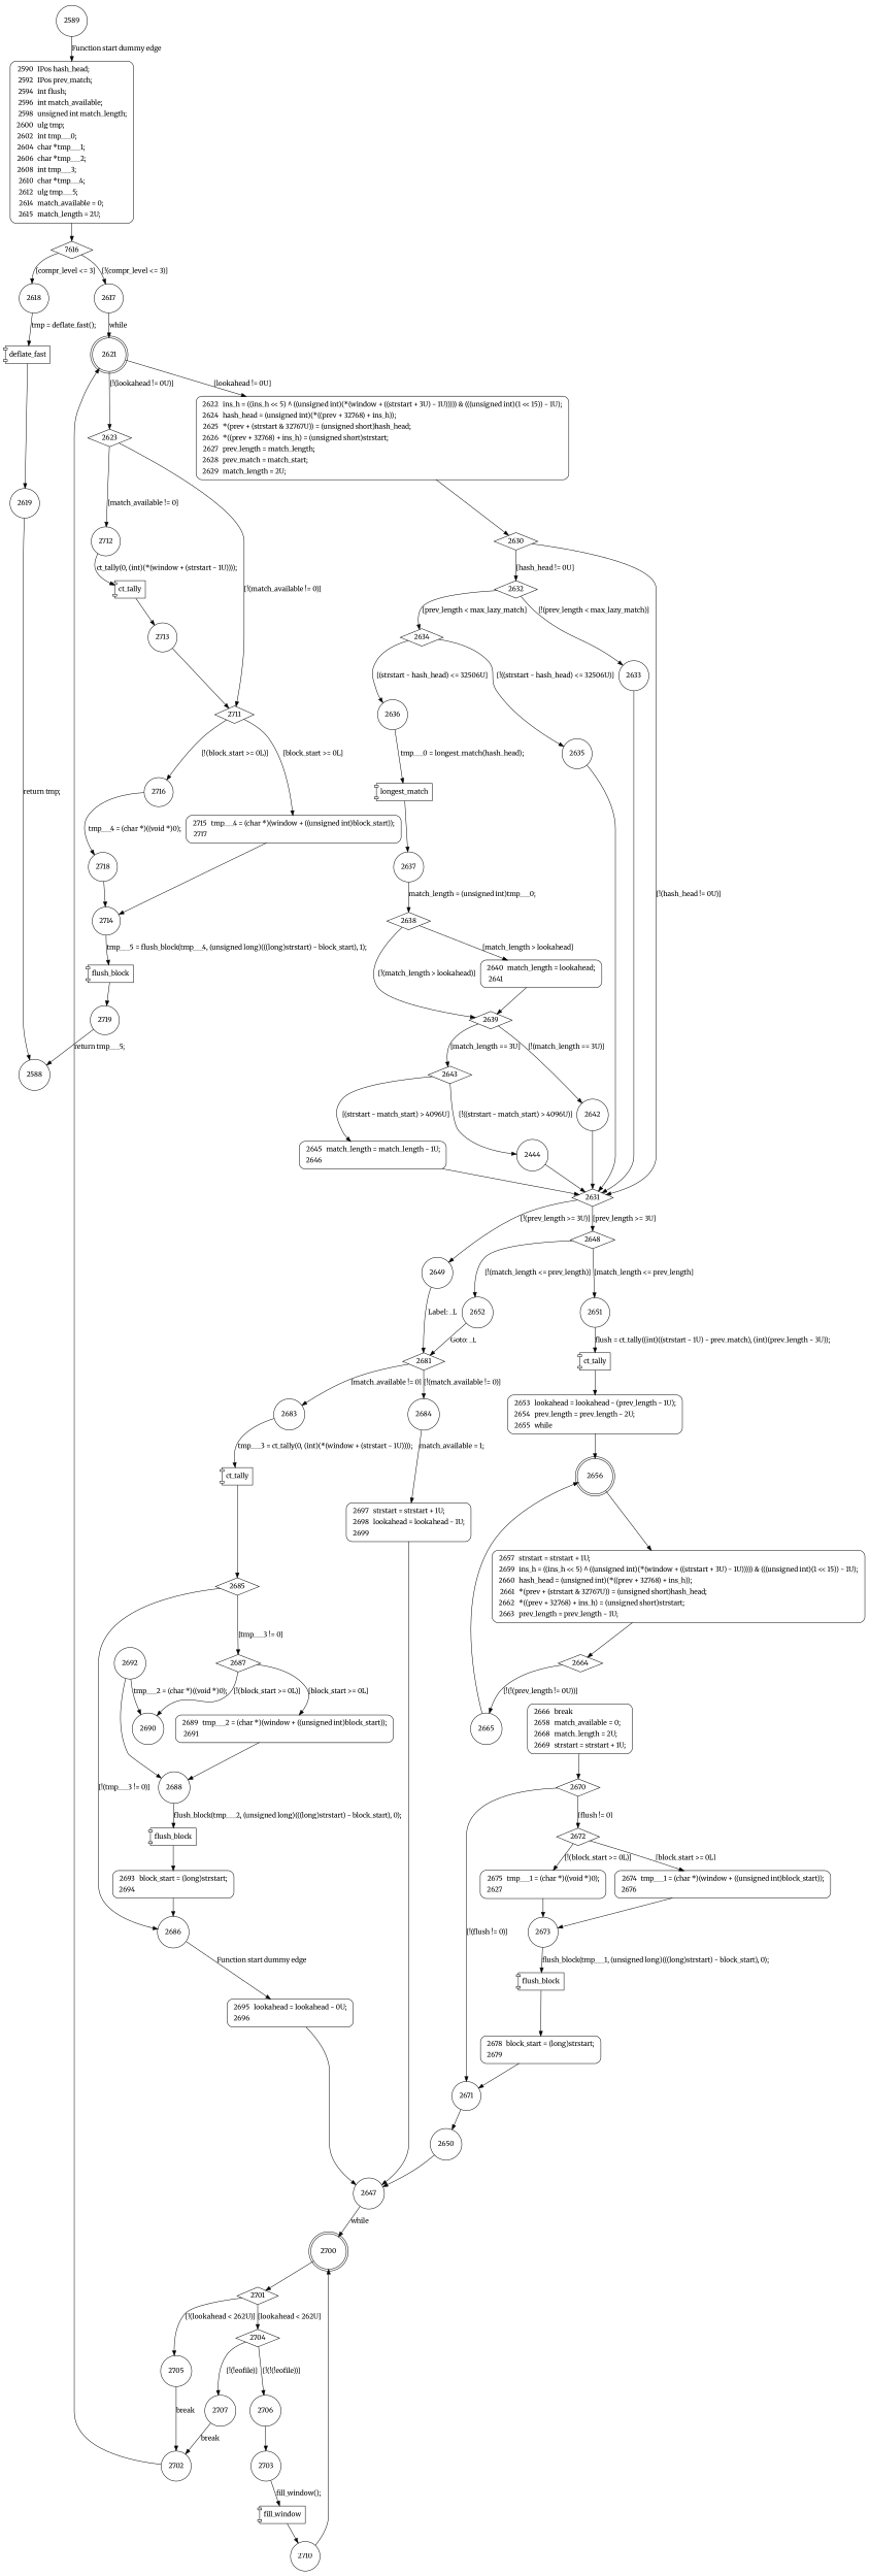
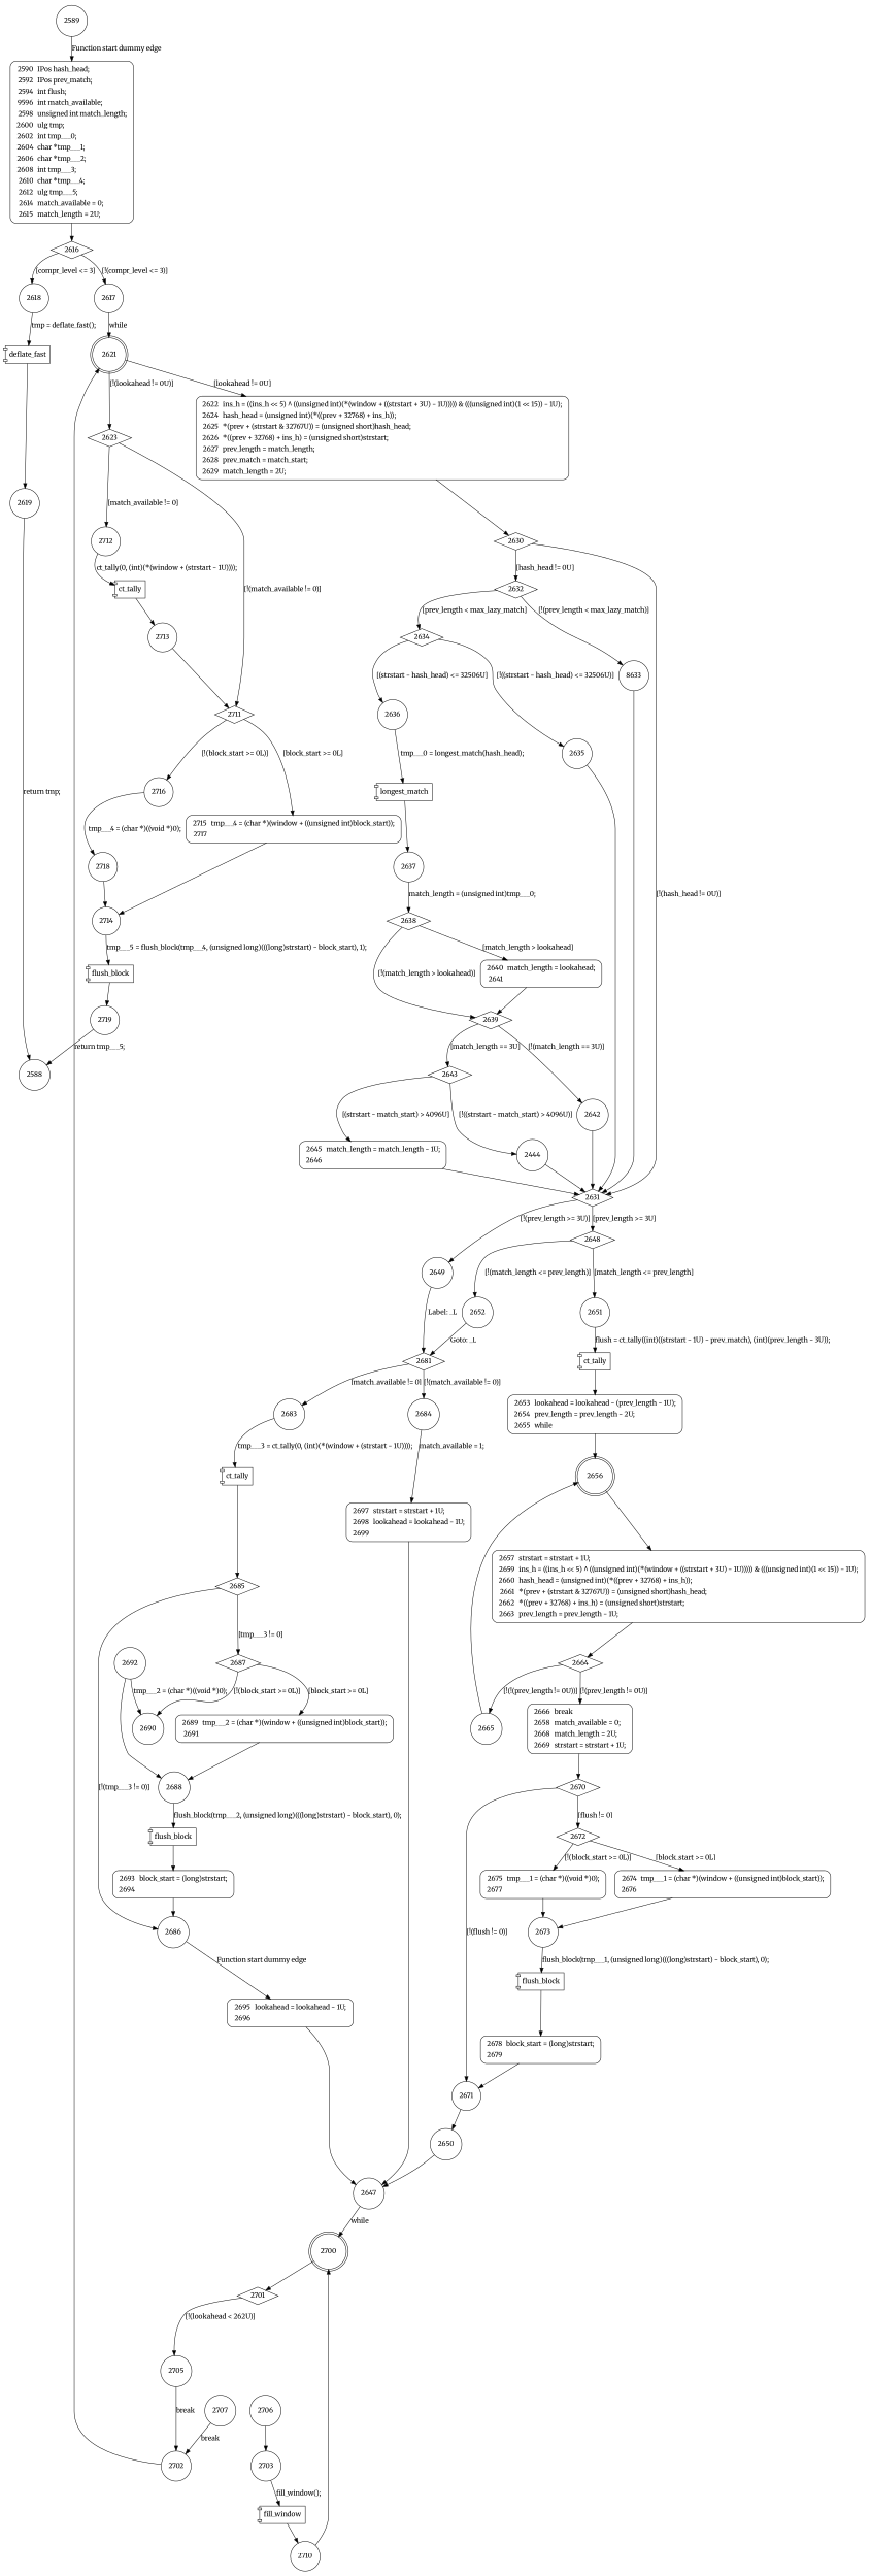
  digraph {
    fontname=Merriweather
    node [fontname=Merriweather shape=circle]
    edge [fontname=Merriweather]
-   n1 [fillcolor=white label=<<table border="0" cellborder="0" cellpadding="3" bgcolor="white"><tr><td align="right">2590</td><td align="left">IPos hash_head;</td></tr><tr><td align="right">2592</td><td align="left">IPos prev_match;</td></tr><tr><td align="right">2594</td><td align="left">int flush;</td></tr><tr><td align="right">2596</td><td align="left">int match_available;</td></tr><tr><td align="right">2598</td><td align="left">unsigned int match_length;</td></tr><tr><td align="right">2600</td><td align="left">ulg tmp;</td></tr><tr><td align="right">2602</td><td align="left">int tmp___0;</td></tr><tr><td align="right">2604</td><td align="left">char *tmp___1;</td></tr><tr><td align="right">2606</td><td align="left">char *tmp___2;</td></tr><tr><td align="right">2608</td><td align="left">int tmp___3;</td></tr><tr><td align="right">2610</td><td align="left">char *tmp___4;</td></tr><tr><td align="right">2612</td><td align="left">ulg tmp___5;</td></tr><tr><td align="right">2614</td><td align="left">match_available = 0;</td></tr><tr><td align="right">2615</td><td align="left">match_length = 2U;</td></tr></table>> penwidth=1 shape=Mrecord style="filled,bold"]
+   n1 [fillcolor=white label=<<table border="0" cellborder="0" cellpadding="3" bgcolor="white"><tr><td align="right">2590</td><td align="left">IPos hash_head;</td></tr><tr><td align="right">2592</td><td align="left">IPos prev_match;</td></tr><tr><td align="right">2594</td><td align="left">int flush;</td></tr><tr><td align="right">9596</td><td align="left">int match_available;</td></tr><tr><td align="right">2598</td><td align="left">unsigned int match_length;</td></tr><tr><td align="right">2600</td><td align="left">ulg tmp;</td></tr><tr><td align="right">2602</td><td align="left">int tmp___0;</td></tr><tr><td align="right">2604</td><td align="left">char *tmp___1;</td></tr><tr><td align="right">2606</td><td align="left">char *tmp___2;</td></tr><tr><td align="right">2608</td><td align="left">int tmp___3;</td></tr><tr><td align="right">2610</td><td align="left">char *tmp___4;</td></tr><tr><td align="right">2612</td><td align="left">ulg tmp___5;</td></tr><tr><td align="right">2614</td><td align="left">match_available = 0;</td></tr><tr><td align="right">2615</td><td align="left">match_length = 2U;</td></tr></table>> penwidth=1 shape=Mrecord style="filled,bold"]
    2589
-   2616 [shape=diamond label=7616]
+   2616 [shape=diamond]
    2617
    2618
    2621 [shape=doublecircle]
    n7 [label=deflate_fast shape=component]
    2623 [shape=diamond]
    n9 [fillcolor=white label=<<table border="0" cellborder="0" cellpadding="3" bgcolor="white"><tr><td align="right">2622</td><td align="left">ins_h = ((ins_h &lt;&lt; 5) ^ ((unsigned int)(*(window + ((strstart + 3U) - 1U))))) &amp; (((unsigned int)(1 &lt;&lt; 15)) - 1U);</td></tr><tr><td align="right">2624</td><td align="left">hash_head = (unsigned int)(*((prev + 32768) + ins_h));</td></tr><tr><td align="right">2625</td><td align="left">*(prev + (strstart &amp; 32767U)) = (unsigned short)hash_head;</td></tr><tr><td align="right">2626</td><td align="left">*((prev + 32768) + ins_h) = (unsigned short)strstart;</td></tr><tr><td align="right">2627</td><td align="left">prev_length = match_length;</td></tr><tr><td align="right">2628</td><td align="left">prev_match = match_start;</td></tr><tr><td align="right">2629</td><td align="left">match_length = 2U;</td></tr></table>> penwidth=1 shape=Mrecord style="filled,bold"]
    2619
    2588
    2711 [shape=diamond]
    2712
    2630 [shape=diamond]
    2716
    n16 [fillcolor=white label=<<table border="0" cellborder="0" cellpadding="3" bgcolor="white"><tr><td align="right">2715</td><td align="left">tmp___4 = (char *)(window + ((unsigned int)block_start));</td></tr><tr><td align="right">2717</td><td align="left"></td></tr></table>> penwidth=1 shape=Mrecord style="filled,bold"]
    n17 [label=ct_tally shape=component]
    2631 [shape=diamond]
    2632 [shape=diamond]
    2649
    2648 [shape=diamond]
-   2633
+   2633 [label=8633]
    2634 [shape=diamond]
    2681 [shape=diamond]
    2652
    2651
    2635
    2636
    n29 [label=longest_match shape=component]
    2637
    2638 [shape=diamond]
    2639 [shape=diamond]
    n33 [fillcolor=white label=<<table border="0" cellborder="0" cellpadding="3" bgcolor="white"><tr><td align="right">2640</td><td align="left">match_length = lookahead;</td></tr><tr><td align="right">2641</td><td align="left"></td></tr></table>> penwidth=1 shape=Mrecord style="filled,bold"]
    2642
    2643 [shape=diamond]
    n36 [label=2444]
    n37 [fillcolor=white label=<<table border="0" cellborder="0" cellpadding="3" bgcolor="white"><tr><td align="right">2645</td><td align="left">match_length = match_length - 1U;</td></tr><tr><td align="right">2646</td><td align="left"></td></tr></table>> penwidth=1 shape=Mrecord style="filled,bold"]
    2684
    2683
    n40 [label=ct_tally shape=component]
    n41 [fillcolor=white label=<<table border="0" cellborder="0" cellpadding="3" bgcolor="white"><tr><td align="right">2653</td><td align="left">lookahead = lookahead - (prev_length - 1U);</td></tr><tr><td align="right">2654</td><td align="left">prev_length = prev_length - 2U;</td></tr><tr><td align="right">2655</td><td align="left">while</td></tr></table>> penwidth=1 shape=Mrecord style="filled,bold"]
    2656 [shape=doublecircle]
    n43 [fillcolor=white label=<<table border="0" cellborder="0" cellpadding="3" bgcolor="white"><tr><td align="right">2657</td><td align="left">strstart = strstart + 1U;</td></tr><tr><td align="right">2659</td><td align="left">ins_h = ((ins_h &lt;&lt; 5) ^ ((unsigned int)(*(window + ((strstart + 3U) - 1U))))) &amp; (((unsigned int)(1 &lt;&lt; 15)) - 1U);</td></tr><tr><td align="right">2660</td><td align="left">hash_head = (unsigned int)(*((prev + 32768) + ins_h));</td></tr><tr><td align="right">2661</td><td align="left">*(prev + (strstart &amp; 32767U)) = (unsigned short)hash_head;</td></tr><tr><td align="right">2662</td><td align="left">*((prev + 32768) + ins_h) = (unsigned short)strstart;</td></tr><tr><td align="right">2663</td><td align="left">prev_length = prev_length - 1U;</td></tr></table>> penwidth=1 shape=Mrecord style="filled,bold"]
    2664 [shape=diamond]
    2665
    n46 [fillcolor=white label=<<table border="0" cellborder="0" cellpadding="3" bgcolor="white"><tr><td align="right">2666</td><td align="left">break</td></tr><tr><td align="right">2658</td><td align="left">match_available = 0;</td></tr><tr><td align="right">2668</td><td align="left">match_length = 2U;</td></tr><tr><td align="right">2669</td><td align="left">strstart = strstart + 1U;</td></tr></table>> penwidth=1 shape=Mrecord style="filled,bold"]
    2670 [shape=diamond]
    2671
    2672 [shape=diamond]
    2650
-   n51 [fillcolor=white label=<<table border="0" cellborder="0" cellpadding="3" bgcolor="white"><tr><td align="right">2675</td><td align="left">tmp___1 = (char *)((void *)0);</td></tr><tr><td align="right">2627</td><td align="left"></td></tr></table>> penwidth=1 shape=Mrecord style="filled,bold"]
+   n51 [fillcolor=white label=<<table border="0" cellborder="0" cellpadding="3" bgcolor="white"><tr><td align="right">2675</td><td align="left">tmp___1 = (char *)((void *)0);</td></tr><tr><td align="right">2677</td><td align="left"></td></tr></table>> penwidth=1 shape=Mrecord style="filled,bold"]
    n52 [fillcolor=white label=<<table border="0" cellborder="0" cellpadding="3" bgcolor="white"><tr><td align="right">2674</td><td align="left">tmp___1 = (char *)(window + ((unsigned int)block_start));</td></tr><tr><td align="right">2676</td><td align="left"></td></tr></table>> penwidth=1 shape=Mrecord style="filled,bold"]
    2647
    2673
    n55 [label=flush_block shape=component]
    n56 [fillcolor=white label=<<table border="0" cellborder="0" cellpadding="3" bgcolor="white"><tr><td align="right">2678</td><td align="left">block_start = (long)strstart;</td></tr><tr><td align="right">2679</td><td align="left"></td></tr></table>> penwidth=1 shape=Mrecord style="filled,bold"]
    2700 [shape=doublecircle]
    2701 [shape=diamond]
    2705
-   2704 [shape=diamond]
    2702
    2706
    2707
    2703
    n65 [label=fill_window shape=component]
    2710
    n67 [fillcolor=white label=<<table border="0" cellborder="0" cellpadding="3" bgcolor="white"><tr><td align="right">2697</td><td align="left">strstart = strstart + 1U;</td></tr><tr><td align="right">2698</td><td align="left">lookahead = lookahead - 1U;</td></tr><tr><td align="right">2699</td><td align="left"></td></tr></table>> penwidth=1 shape=Mrecord style="filled,bold"]
    n68 [label=ct_tally shape=component]
    2685 [shape=diamond]
    2686
    2687 [shape=diamond]
-   n72 [fillcolor=white label=<<table border="0" cellborder="0" cellpadding="3" bgcolor="white"><tr><td align="right">2695</td><td align="left">lookahead = lookahead - 0U;</td></tr><tr><td align="right">2696</td><td align="left"></td></tr></table>> penwidth=1 shape=Mrecord style="filled,bold"]
+   n72 [fillcolor=white label=<<table border="0" cellborder="0" cellpadding="3" bgcolor="white"><tr><td align="right">2695</td><td align="left">lookahead = lookahead - 1U;</td></tr><tr><td align="right">2696</td><td align="left"></td></tr></table>> penwidth=1 shape=Mrecord style="filled,bold"]
    2690
    n74 [fillcolor=white label=<<table border="0" cellborder="0" cellpadding="3" bgcolor="white"><tr><td align="right">2689</td><td align="left">tmp___2 = (char *)(window + ((unsigned int)block_start));</td></tr><tr><td align="right">2691</td><td align="left"></td></tr></table>> penwidth=1 shape=Mrecord style="filled,bold"]
    2688
    2692
    n77 [label=flush_block shape=component]
    n78 [fillcolor=white label=<<table border="0" cellborder="0" cellpadding="3" bgcolor="white"><tr><td align="right">2693</td><td align="left">block_start = (long)strstart;</td></tr><tr><td align="right">2694</td><td align="left"></td></tr></table>> penwidth=1 shape=Mrecord style="filled,bold"]
    2718
    2714
    2713
    n82 [label=flush_block shape=component]
    2719
    n1 -> 2616
    2589 -> n1 [label="Function start dummy edge"]
    2616 -> 2617 [label="[!(compr_level <= 3)]"]
    2616 -> 2618 [label="[compr_level <= 3]"]
    2617 -> 2621 [label=while]
    2618 -> n7 [label="tmp = deflate_fast();"]
    2621 -> 2623 [label="[!(lookahead != 0U)]"]
    2621 -> n9 [label="[lookahead != 0U]"]
    n7 -> 2619
    2623 -> 2711 [label="[!(match_available != 0)]"]
    2623 -> 2712 [label="[match_available != 0]"]
    n9 -> 2630
    2619 -> 2588 [label="return tmp;"]
    2711 -> 2716 [label="[!(block_start >= 0L)]"]
    2711 -> n16 [label="[block_start >= 0L]"]
    2712 -> n17 [label="ct_tally(0, (int)(*(window + (strstart - 1U))));"]
    2630 -> 2631 [label="[!(hash_head != 0U)]"]
    2630 -> 2632 [label="[hash_head != 0U]"]
    2716 -> 2718 [label="tmp___4 = (char *)((void *)0);"]
    n16 -> 2714
    n17 -> 2713
    2631 -> 2649 [label="[!(prev_length >= 3U)]"]
    2631 -> 2648 [label="[prev_length >= 3U]"]
    2632 -> 2633 [label="[!(prev_length < max_lazy_match)]"]
    2632 -> 2634 [label="[prev_length < max_lazy_match]"]
    2649 -> 2681 [label="Label: _L"]
    2648 -> 2652 [label="[!(match_length <= prev_length)]"]
    2648 -> 2651 [label="[match_length <= prev_length]"]
    2633 -> 2631
    2634 -> 2635 [label="[!((strstart - hash_head) <= 32506U)]"]
    2634 -> 2636 [label="[(strstart - hash_head) <= 32506U]"]
    2681 -> 2684 [label="[!(match_available != 0)]"]
    2681 -> 2683 [label="[match_available != 0]"]
    2652 -> 2681 [label="Goto: _L"]
    2651 -> n40 [label="flush = ct_tally((int)((strstart - 1U) - prev_match), (int)(prev_length - 3U));"]
    2635 -> 2631
    2636 -> n29 [label="tmp___0 = longest_match(hash_head);"]
    n29 -> 2637
    2637 -> 2638 [label="match_length = (unsigned int)tmp___0;"]
    2638 -> 2639 [label="[!(match_length > lookahead)]"]
    2638 -> n33 [label="[match_length > lookahead]"]
    2639 -> 2642 [label="[!(match_length == 3U)]"]
    2639 -> 2643 [label="[match_length == 3U]"]
    n33 -> 2639
    2642 -> 2631
    2643 -> n36 [label="[!((strstart - match_start) > 4096U)]"]
    2643 -> n37 [label="[(strstart - match_start) > 4096U]"]
    n36 -> 2631
    n37 -> 2631
    2684 -> n67 [label="match_available = 1;"]
    2683 -> n68 [label="tmp___3 = ct_tally(0, (int)(*(window + (strstart - 1U))));"]
    n40 -> n41
    n41 -> 2656
    2656 -> n43
    n43 -> 2664
    2664 -> 2665 [label="[!(!(prev_length != 0U))]"]
+   2664 -> n46 [label="[!(prev_length != 0U)]"]
    2665 -> 2656
    n46 -> 2670
    2670 -> 2671 [label="[!(flush != 0)]"]
    2670 -> 2672 [label="[flush != 0]"]
    2671 -> 2650
    2672 -> n51 [label="[!(block_start >= 0L)]"]
    2672 -> n52 [label="[block_start >= 0L]"]
    2650 -> 2647
    n51 -> 2673
    n52 -> 2673
    2647 -> 2700 [label=while]
    2673 -> n55 [label="flush_block(tmp___1, (unsigned long)(((long)strstart) - block_start), 0);"]
    n55 -> n56
    n56 -> 2671
    2700 -> 2701
    2701 -> 2705 [label="[!(lookahead < 262U)]"]
-   2701 -> 2704 [label="[lookahead < 262U]"]
    2705 -> 2702 [label=break]
-   2704 -> 2706 [label="[!(!(!eofile))]"]
-   2704 -> 2707 [label="[!(!eofile)]"]
    2702 -> 2621
    2706 -> 2703
    2707 -> 2702 [label=break]
    2703 -> n65 [label="fill_window();"]
    n65 -> 2710
    2710 -> 2700
    n67 -> 2647
    n68 -> 2685
    2685 -> 2686 [label="[!(tmp___3 != 0)]"]
    2685 -> 2687 [label="[tmp___3 != 0]"]
    2686 -> n72 [label="Function start dummy edge"]
    2687 -> 2690 [label="[!(block_start >= 0L)]"]
    2687 -> n74 [label="[block_start >= 0L]"]
    n72 -> 2647
    n74 -> 2688
    2688 -> n77 [label="flush_block(tmp___2, (unsigned long)(((long)strstart) - block_start), 0);"]
    2692 -> 2690 [label="tmp___2 = (char *)((void *)0);"]
    2692 -> 2688
    n77 -> n78
    n78 -> 2686
    2718 -> 2714
    2714 -> n82 [label="tmp___5 = flush_block(tmp___4, (unsigned long)(((long)strstart) - block_start), 1);"]
    2713 -> 2711
    n82 -> 2719
    2719 -> 2588 [label="return tmp___5;"]
  }
